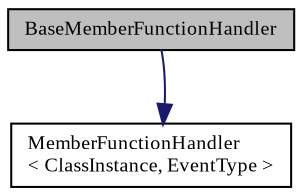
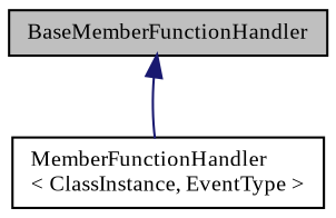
  digraph {
    fontname="Liberation Serif"
    node [color=black fontname="Liberation Serif" fontsize=10 shape=record style=filled]
    n1 [fillcolor=grey75 fontcolor=black height=0.2 label=BaseMemberFunctionHandler width=0.4]
    n2 [fillcolor=white height=0.2 label="MemberFunctionHandler\l\< ClassInstance, EventType \>" width=0.4]
-   n2 -> n1 [color=midnightblue dir=back fontname="Liberation Serif" fontsize=10 labelfontname=Helvetica labelfontsize=10 style=solid]
+   n1 -> n2 [color=midnightblue dir=back fontname="Liberation Serif" fontsize=10 labelfontname=Helvetica labelfontsize=10 style=solid]
  }
